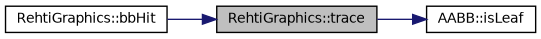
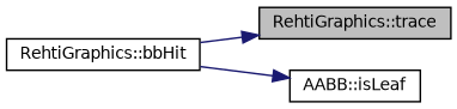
  digraph {
    rankdir=LR
    node [color=black fillcolor=white fontname=Helvetica fontsize=10 shape=record style=filled]
    edge [color=midnightblue fontname=Helvetica fontsize=10 labelfontname=Helvetica labelfontsize=10 style=solid]
    n1 [fillcolor=grey75 fontcolor=black height=0.2 label="RehtiGraphics::trace" width=0.4]
    n2 [height=0.2 label="AABB::isLeaf" width=0.4]
    n3 [height=0.2 label="RehtiGraphics::bbHit" width=0.4]
-   n1 -> n2
+   n3 -> n2
    n3 -> n1
  }
